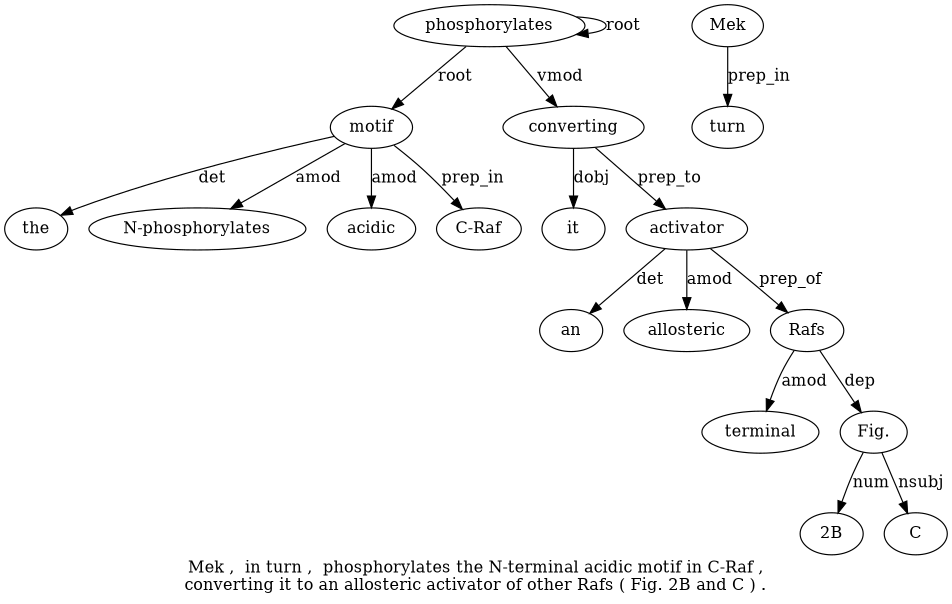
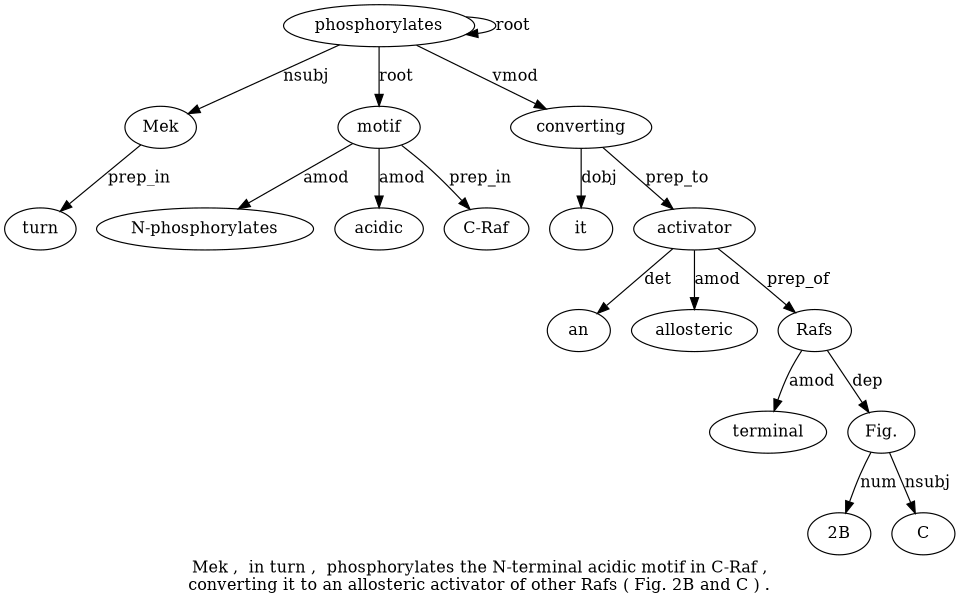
  digraph {
    label="Mek ,  in turn ,  phosphorylates the N-terminal acidic motif in C-Raf ,\nconverting it to an allosteric activator of other Rafs ( Fig. 2B and C ) ."
    node [fillcolor=white style=filled]
    n1 [label=phosphorylates]
    n2 [label=Mek]
    n3 [label=motif]
    n4 [label=converting]
    n5 [label=turn]
-   n6 [label=the]
    n7 [label="N-phosphorylates"]
    n8 [label=acidic]
    n9 [label="C-Raf"]
    n10 [label=it]
    n11 [label=activator]
    n12 [label=an]
    n13 [label=allosteric]
    n14 [label=Rafs]
    n15 [label=terminal]
    n16 [label="Fig."]
    n17 [label="2B"]
    n18 [label=C]
    n1 -> n1 [label=root]
+   n1 -> n2 [label=nsubj]
    n1 -> n3 [label=root]
    n1 -> n4 [label=vmod]
    n2 -> n5 [label=prep_in]
-   n3 -> n6 [label=det]
    n3 -> n7 [label=amod]
    n3 -> n8 [label=amod]
    n3 -> n9 [label=prep_in]
    n4 -> n10 [label=dobj]
    n4 -> n11 [label=prep_to]
    n11 -> n12 [label=det]
    n11 -> n13 [label=amod]
    n11 -> n14 [label=prep_of]
    n14 -> n15 [label=amod]
    n14 -> n16 [label=dep]
    n16 -> n17 [label=num]
    n16 -> n18 [label=nsubj]
  }
